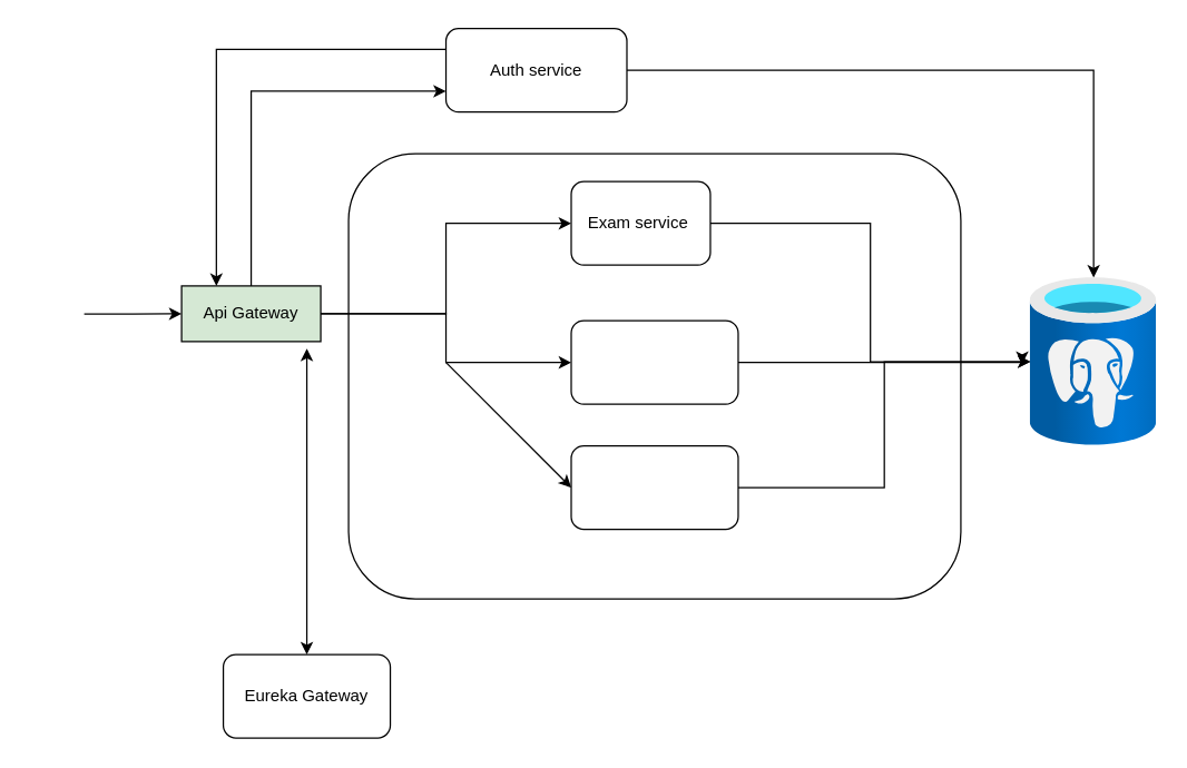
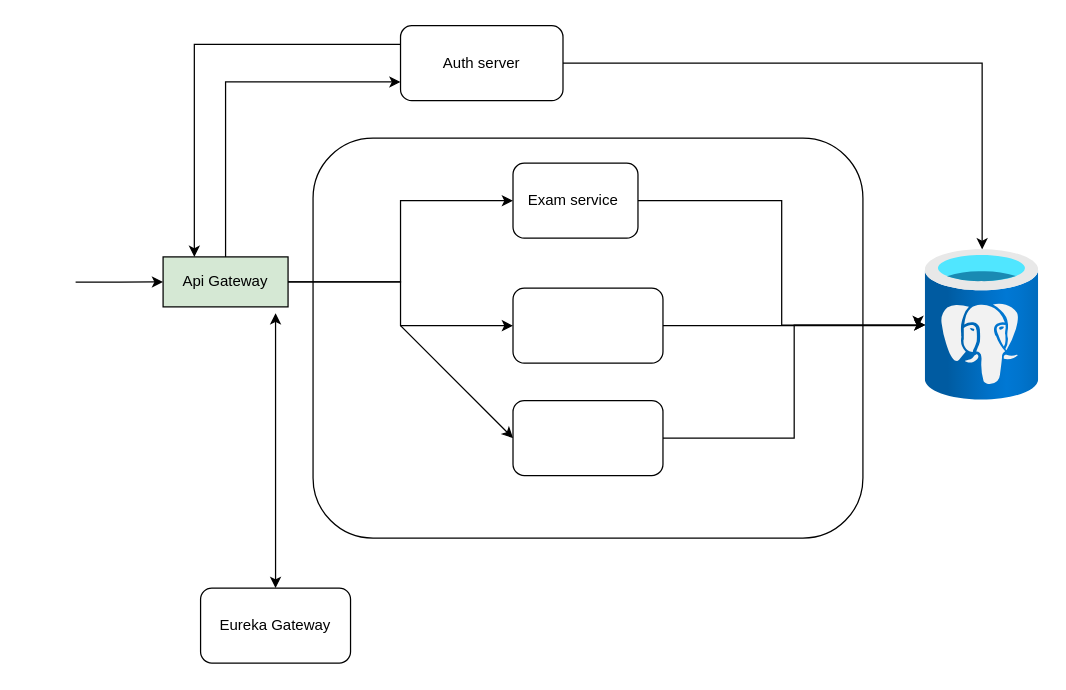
  <mxCell id="0" />
  <mxCell id="1" parent="0" />
  <mxCell id="2" value="" style="rounded=1;whiteSpace=wrap;html=1;" vertex="1" parent="1"><mxGeometry x="250" y="110" width="440" height="320" as="geometry" /></mxCell>
  <mxCell id="3" style="edgeStyle=orthogonalEdgeStyle;rounded=0;orthogonalLoop=1;jettySize=auto;html=1;entryX=0;entryY=0.5;entryDx=0;entryDy=0;" edge="1" parent="1" source="4" target="7"><mxGeometry relative="1" as="geometry" /></mxCell>
  <mxCell id="4" value="" style="shape=image;verticalLabelPosition=bottom;labelBackgroundColor=default;verticalAlign=top;aspect=fixed;imageAspect=0;image=https://seeklogo.com/images/P/postman-logo-F43375A2EB-seeklogo.com.png;" vertex="1" parent="1"><mxGeometry x="20" y="204.46" width="40" height="41.09" as="geometry" /></mxCell>
  <mxCell id="5" style="edgeStyle=orthogonalEdgeStyle;rounded=0;orthogonalLoop=1;jettySize=auto;html=1;exitX=0.5;exitY=0;exitDx=0;exitDy=0;entryX=0;entryY=0.75;entryDx=0;entryDy=0;" edge="1" parent="1" source="7" target="12"><mxGeometry relative="1" as="geometry" /></mxCell>
  <mxCell id="6" style="edgeStyle=orthogonalEdgeStyle;rounded=0;orthogonalLoop=1;jettySize=auto;html=1;entryX=0;entryY=0.5;entryDx=0;entryDy=0;" edge="1" parent="1" target="14"><mxGeometry relative="1" as="geometry"><mxPoint x="230" y="225" as="sourcePoint" /><Array as="points"><mxPoint x="320" y="225" /><mxPoint x="320" y="160" /></Array></mxGeometry></mxCell>
  <mxCell id="7" value="Api Gateway" style="rounded=1;whiteSpace=wrap;html=1;arcSize=0;fillColor=#d5e8d4;" vertex="1" parent="1"><mxGeometry x="130" y="205" width="100" height="40" as="geometry" /></mxCell>
  <mxCell id="8" value="Eureka Gateway" style="rounded=1;whiteSpace=wrap;html=1;" vertex="1" parent="1"><mxGeometry x="160" y="470" width="120" height="60" as="geometry" /></mxCell>
  <mxCell id="9" value="" style="endArrow=classic;startArrow=classic;html=1;rounded=0;exitX=0.5;exitY=0;exitDx=0;exitDy=0;" edge="1" parent="1" source="8"><mxGeometry width="50" height="50" relative="1" as="geometry"><mxPoint x="140" y="320" as="sourcePoint" /><mxPoint x="220" y="250" as="targetPoint" /></mxGeometry></mxCell>
  <mxCell id="10" style="edgeStyle=orthogonalEdgeStyle;rounded=0;orthogonalLoop=1;jettySize=auto;html=1;entryX=0.25;entryY=0;entryDx=0;entryDy=0;exitX=0;exitY=0.25;exitDx=0;exitDy=0;" edge="1" parent="1" source="12" target="7"><mxGeometry relative="1" as="geometry"><mxPoint x="190" y="200" as="targetPoint" /></mxGeometry></mxCell>
  <mxCell id="11" style="edgeStyle=orthogonalEdgeStyle;rounded=0;orthogonalLoop=1;jettySize=auto;html=1;" edge="1" parent="1" source="12" target="21"><mxGeometry relative="1" as="geometry" /></mxCell>
- <mxCell id="12" value="Auth service" style="rounded=1;whiteSpace=wrap;html=1;" vertex="1" parent="1"><mxGeometry x="320" y="20" width="130" height="60" as="geometry" /></mxCell>
+ <mxCell id="12" value="Auth server" style="rounded=1;whiteSpace=wrap;html=1;" vertex="1" parent="1"><mxGeometry x="320" y="20" width="130" height="60" as="geometry" /></mxCell>
  <mxCell id="13" style="edgeStyle=orthogonalEdgeStyle;rounded=0;orthogonalLoop=1;jettySize=auto;html=1;exitX=1;exitY=0.5;exitDx=0;exitDy=0;entryX=0;entryY=0.5;entryDx=0;entryDy=0;entryPerimeter=0;" edge="1" parent="1" source="14" target="21"><mxGeometry relative="1" as="geometry" /></mxCell>
  <mxCell id="14" value="Exam service&amp;nbsp;" style="rounded=1;whiteSpace=wrap;html=1;" vertex="1" parent="1"><mxGeometry x="410" y="130" width="100" height="60" as="geometry" /></mxCell>
  <mxCell id="15" style="edgeStyle=orthogonalEdgeStyle;rounded=0;orthogonalLoop=1;jettySize=auto;html=1;exitX=1;exitY=0.5;exitDx=0;exitDy=0;entryX=-0.065;entryY=0.513;entryDx=0;entryDy=0;entryPerimeter=0;" edge="1" parent="1" source="16" target="21"><mxGeometry relative="1" as="geometry"><Array as="points"><mxPoint x="734" y="260" /></Array></mxGeometry></mxCell>
  <mxCell id="16" value="" style="rounded=1;whiteSpace=wrap;html=1;" vertex="1" parent="1"><mxGeometry x="410" y="230" width="120" height="60" as="geometry" /></mxCell>
  <mxCell id="17" style="edgeStyle=orthogonalEdgeStyle;rounded=0;orthogonalLoop=1;jettySize=auto;html=1;exitX=1;exitY=0.5;exitDx=0;exitDy=0;" edge="1" parent="1" source="18" target="21"><mxGeometry relative="1" as="geometry" /></mxCell>
  <mxCell id="18" value="" style="rounded=1;whiteSpace=wrap;html=1;" vertex="1" parent="1"><mxGeometry x="410" y="320" width="120" height="60" as="geometry" /></mxCell>
  <mxCell id="19" value="" style="endArrow=classic;html=1;rounded=0;exitX=1;exitY=0.5;exitDx=0;exitDy=0;" edge="1" parent="1" source="7"><mxGeometry width="50" height="50" relative="1" as="geometry"><mxPoint x="360" y="310" as="sourcePoint" /><mxPoint x="410" y="260" as="targetPoint" /><Array as="points"><mxPoint x="320" y="225" /><mxPoint x="320" y="260" /></Array></mxGeometry></mxCell>
  <mxCell id="20" value="" style="endArrow=classic;html=1;rounded=0;" edge="1" parent="1"><mxGeometry width="50" height="50" relative="1" as="geometry"><mxPoint x="320" y="260" as="sourcePoint" /><mxPoint x="410" y="350" as="targetPoint" /></mxGeometry></mxCell>
  <mxCell id="21" value="" style="aspect=fixed;html=1;points=[];align=center;image;fontSize=12;image=img/lib/azure2/databases/Azure_Database_PostgreSQL_Server.svg;rounded=0;sketch=0;fontColor=#3399FF;" vertex="1" parent="1"><mxGeometry x="740" y="199" width="90.75" height="121" as="geometry" /></mxCell>
